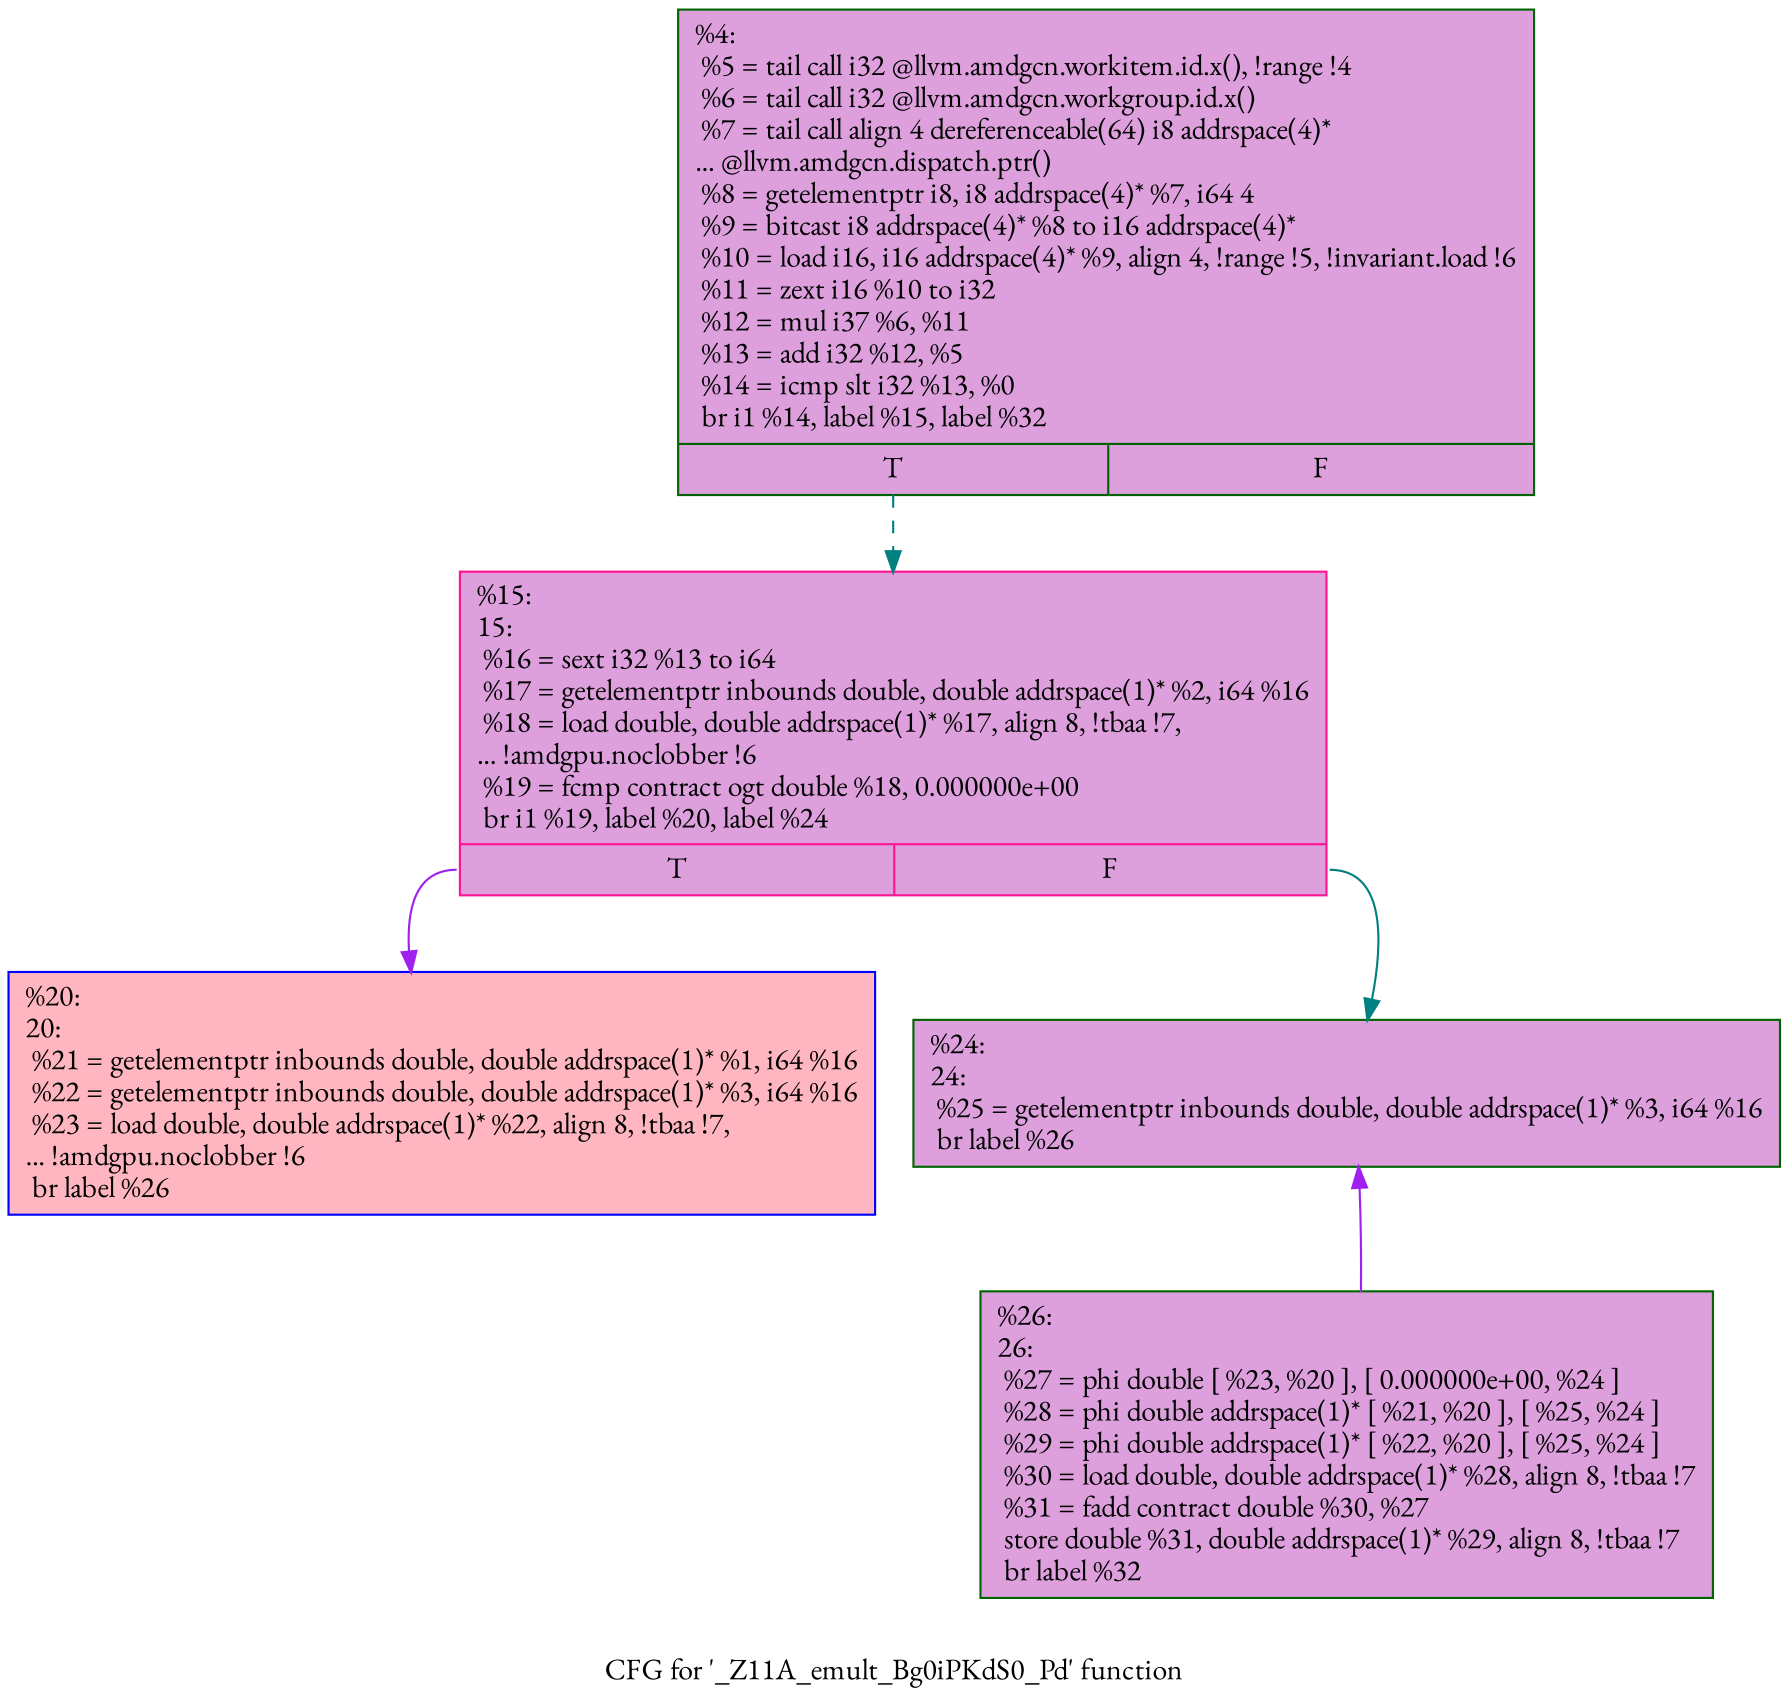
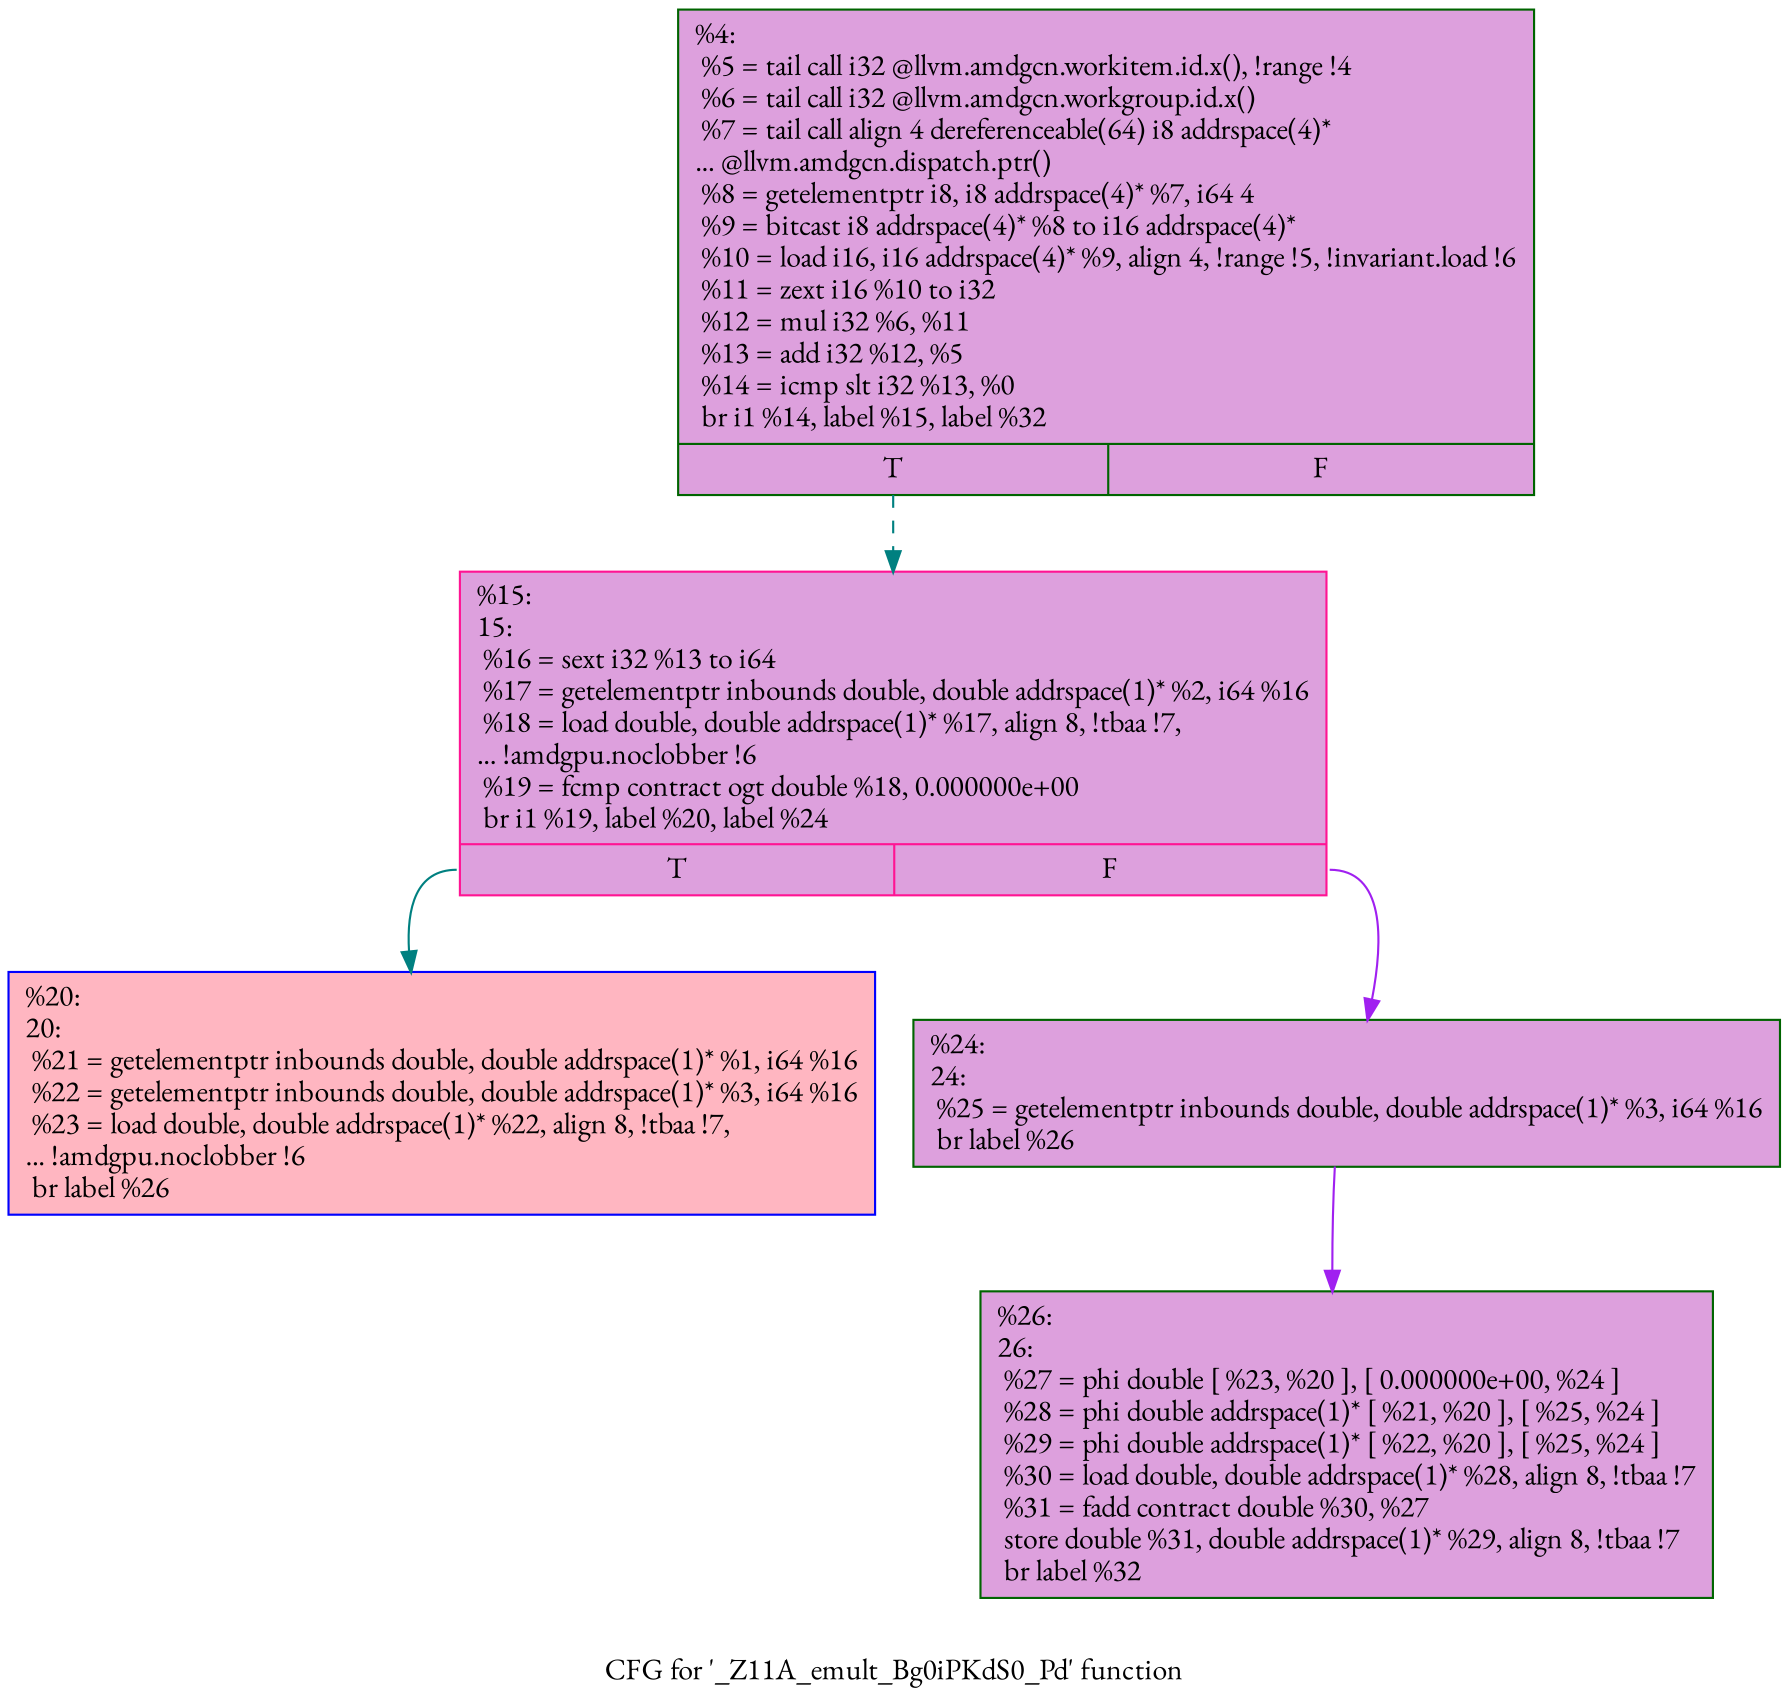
  digraph {
    fontname="EB Garamond"
    label="CFG for '_Z11A_emult_Bg0iPKdS0_Pd' function"
    node [color=darkgreen fillcolor=plum fontname="EB Garamond" shape=record style=filled]
    edge [color=teal fontname="EB Garamond" style=solid tailport=s0]
-   n1 [label="{%4:\l  %5 = tail call i32 @llvm.amdgcn.workitem.id.x(), !range !4\l  %6 = tail call i32 @llvm.amdgcn.workgroup.id.x()\l  %7 = tail call align 4 dereferenceable(64) i8 addrspace(4)*\l... @llvm.amdgcn.dispatch.ptr()\l  %8 = getelementptr i8, i8 addrspace(4)* %7, i64 4\l  %9 = bitcast i8 addrspace(4)* %8 to i16 addrspace(4)*\l  %10 = load i16, i16 addrspace(4)* %9, align 4, !range !5, !invariant.load !6\l  %11 = zext i16 %10 to i32\l  %12 = mul i37 %6, %11\l  %13 = add i32 %12, %5\l  %14 = icmp slt i32 %13, %0\l  br i1 %14, label %15, label %32\l|{<s0>T|<s1>F}}"]
+   n1 [label="{%4:\l  %5 = tail call i32 @llvm.amdgcn.workitem.id.x(), !range !4\l  %6 = tail call i32 @llvm.amdgcn.workgroup.id.x()\l  %7 = tail call align 4 dereferenceable(64) i8 addrspace(4)*\l... @llvm.amdgcn.dispatch.ptr()\l  %8 = getelementptr i8, i8 addrspace(4)* %7, i64 4\l  %9 = bitcast i8 addrspace(4)* %8 to i16 addrspace(4)*\l  %10 = load i16, i16 addrspace(4)* %9, align 4, !range !5, !invariant.load !6\l  %11 = zext i16 %10 to i32\l  %12 = mul i32 %6, %11\l  %13 = add i32 %12, %5\l  %14 = icmp slt i32 %13, %0\l  br i1 %14, label %15, label %32\l|{<s0>T|<s1>F}}"]
    n2 [color=deeppink label="{%15:\l15:                                               \l  %16 = sext i32 %13 to i64\l  %17 = getelementptr inbounds double, double addrspace(1)* %2, i64 %16\l  %18 = load double, double addrspace(1)* %17, align 8, !tbaa !7,\l... !amdgpu.noclobber !6\l  %19 = fcmp contract ogt double %18, 0.000000e+00\l  br i1 %19, label %20, label %24\l|{<s0>T|<s1>F}}"]
    n3 [color=blue fillcolor=lightpink label="{%20:\l20:                                               \l  %21 = getelementptr inbounds double, double addrspace(1)* %1, i64 %16\l  %22 = getelementptr inbounds double, double addrspace(1)* %3, i64 %16\l  %23 = load double, double addrspace(1)* %22, align 8, !tbaa !7,\l... !amdgpu.noclobber !6\l  br label %26\l}"]
    n4 [label="{%24:\l24:                                               \l  %25 = getelementptr inbounds double, double addrspace(1)* %3, i64 %16\l  br label %26\l}"]
    n5 [label="{%26:\l26:                                               \l  %27 = phi double [ %23, %20 ], [ 0.000000e+00, %24 ]\l  %28 = phi double addrspace(1)* [ %21, %20 ], [ %25, %24 ]\l  %29 = phi double addrspace(1)* [ %22, %20 ], [ %25, %24 ]\l  %30 = load double, double addrspace(1)* %28, align 8, !tbaa !7\l  %31 = fadd contract double %30, %27\l  store double %31, double addrspace(1)* %29, align 8, !tbaa !7\l  br label %32\l}"]
    n1 -> n2 [style=dashed]
-   n2 -> n3 [color=purple]
-   n2 -> n4 [tailport=s1]
-   n5 -> n4 [color=purple tailport=""]
+   n2 -> n3
+   n2 -> n4 [color=purple tailport=s1]
+   n4 -> n5 [color=purple tailport=""]
  }
